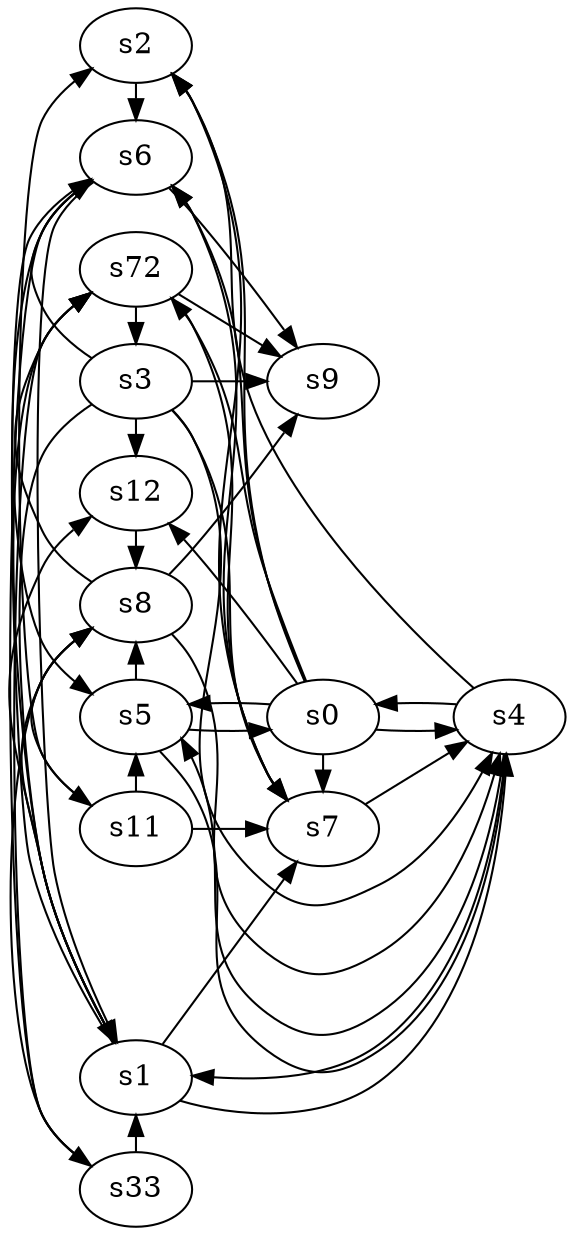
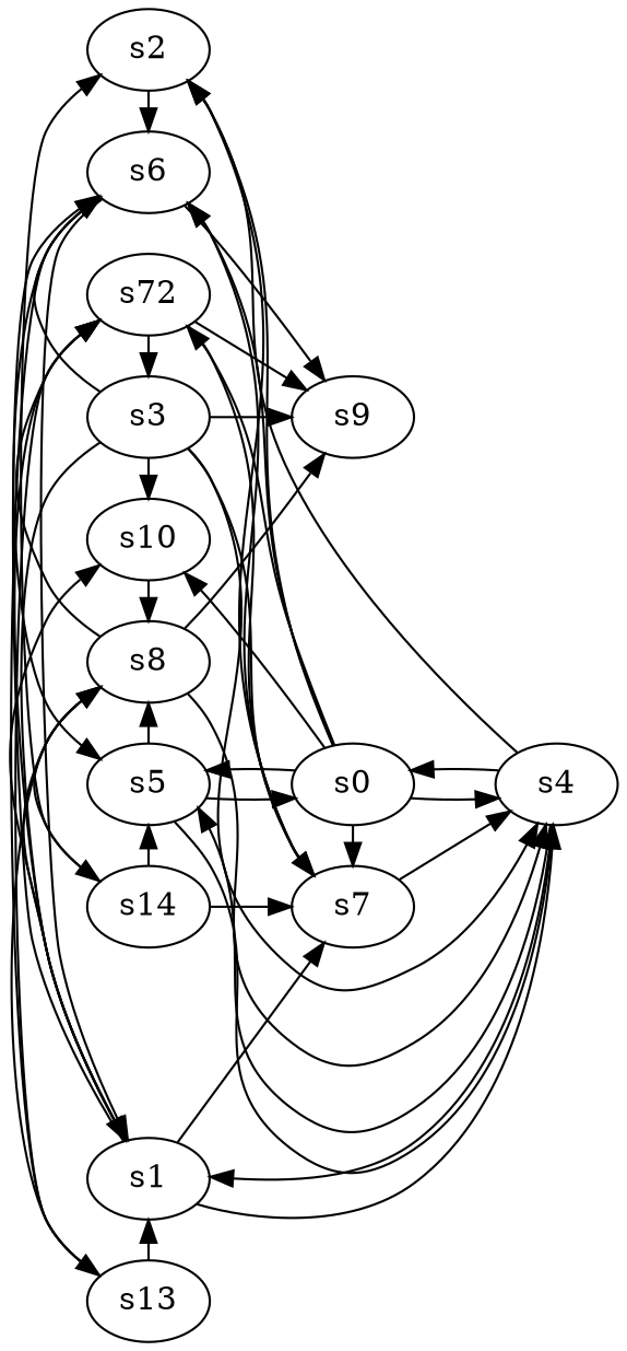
  digraph {
    rankdir=LR
    node [player=0]
    s0
    s2
    s4 [player=1]
    s5
    s7
-   s10 [player=1 label=s12]
+   s10 [player=1]
    n7 [label=s72 player=1]
    s6
    s1 [player=1]
    s8
    s3 [player=1]
    s9
-   s13 [label=s33]
-   s11
+   s13
+   s11 [label=s14]
    s0 -> s2 [constraint="time % 3 == 0 && time % 5 == 3"]
    s0 -> s4
    s0 -> s5 [constraint="time % 5 == 0 || time % 5 == 0"]
    s0 -> s7 [constraint="time == 0 || time == 3 || time == 8 || time == 16"]
    s0 -> s10 [constraint="time == 15 || time == 16"]
    s0 -> n7 [constraint="time % 8 == 1"]
    s0 -> s6 [constraint="time % 4 == 0 && time % 3 == 1"]
    s2 -> s6 [constraint="time % 7 == 6"]
    s4 -> s0 [constraint="time % 4 == 1"]
    s4 -> s2 [constraint="time % 3 == 0 && time % 4 == 2"]
    s4 -> s5 [constraint="time % 3 == 1 && time % 5 == 2"]
    s4 -> s1 [constraint="!(time % 4 == 3)"]
    s5 -> s0
    s5 -> s4 [constraint="time % 8 == 4"]
    s5 -> s8 [constraint="time == 23"]
    s7 -> s2 [constraint="time == 0 || time == 2 || time == 6 || time == 7 || time == 14"]
    s7 -> s4 [constraint="time % 8 == 0"]
    s7 -> s6 [constraint="time == 2 || time == 7 || time == 9"]
    s10 -> s8 [constraint="!(time % 2 == 1)"]
    n7 -> s7 [constraint="!(time % 2 == 1)"]
    n7 -> s3 [constraint="time % 4 == 1"]
    n7 -> s9 [constraint="time % 3 == 0 || time % 4 == 3"]
    s6 -> s5 [constraint="time % 7 == 2"]
    s6 -> s1 [constraint="time % 3 == 0 || time % 5 == 2"]
    s6 -> s9 [constraint="time % 2 == 1 || time % 3 == 1"]
    s6 -> s13 [constraint="!(time % 4 == 3)"]
    s1 -> s4 [constraint="!(time % 5 == 1)"]
    s1 -> s7 [constraint="!(time % 2 == 1)"]
    s1 -> s10 [constraint="!(time % 3 == 2)"]
    s1 -> n7 [constraint="time == 4 || time == 15"]
    s1 -> s6 [constraint="!(time % 4 == 3)"]
    s1 -> s8 [constraint="time == 14"]
    s8 -> s4 [constraint="!(time % 3 == 2)"]
    s8 -> n7 [constraint="time % 2 == 0 || time % 3 == 0"]
    s8 -> s9 [constraint="time == 9 || time == 13"]
    s8 -> s11 [constraint="time == 6 || time == 10 || time == 12 || time == 22 || time == 27"]
    s3 -> s4 [constraint="!(time % 6 == 2)"]
    s3 -> s7 [constraint="time % 6 == 1"]
    s3 -> s10 [constraint="time % 7 == 6"]
    s3 -> s6 [constraint="time % 2 == 1 && time % 4 == 1"]
    s3 -> s1 [constraint="time % 3 == 0 && time % 5 == 4"]
    s3 -> s9
    s13 -> n7 [constraint="time % 7 == 3"]
    s13 -> s1 [constraint="time % 4 == 3"]
    s13 -> s8 [constraint="!(time % 2 == 1)"]
    s11 -> s2 [constraint="time % 4 == 3 || time % 3 == 1"]
    s11 -> s5 [constraint="time % 5 == 0 || time % 2 == 1"]
    s11 -> s7
  }
